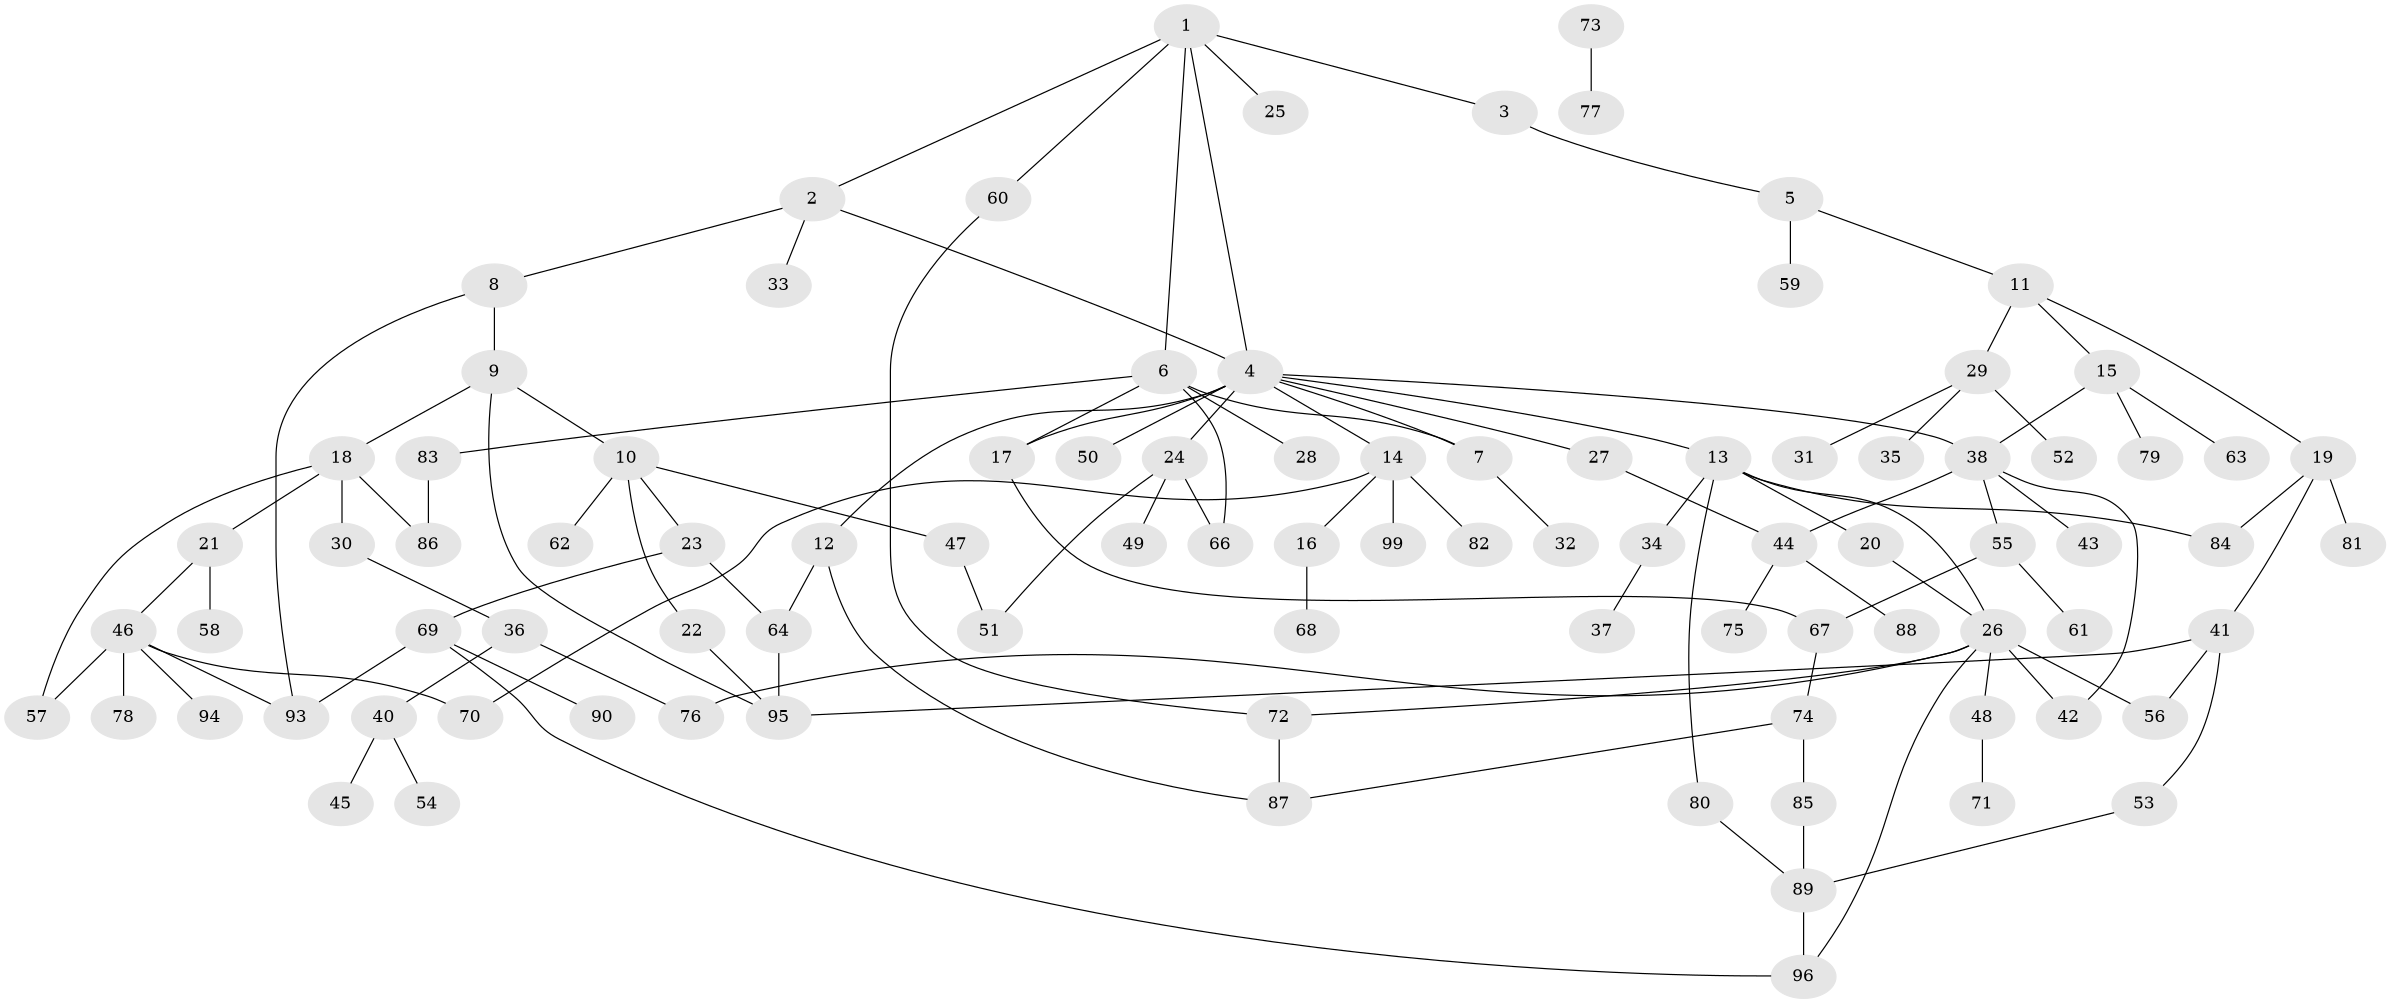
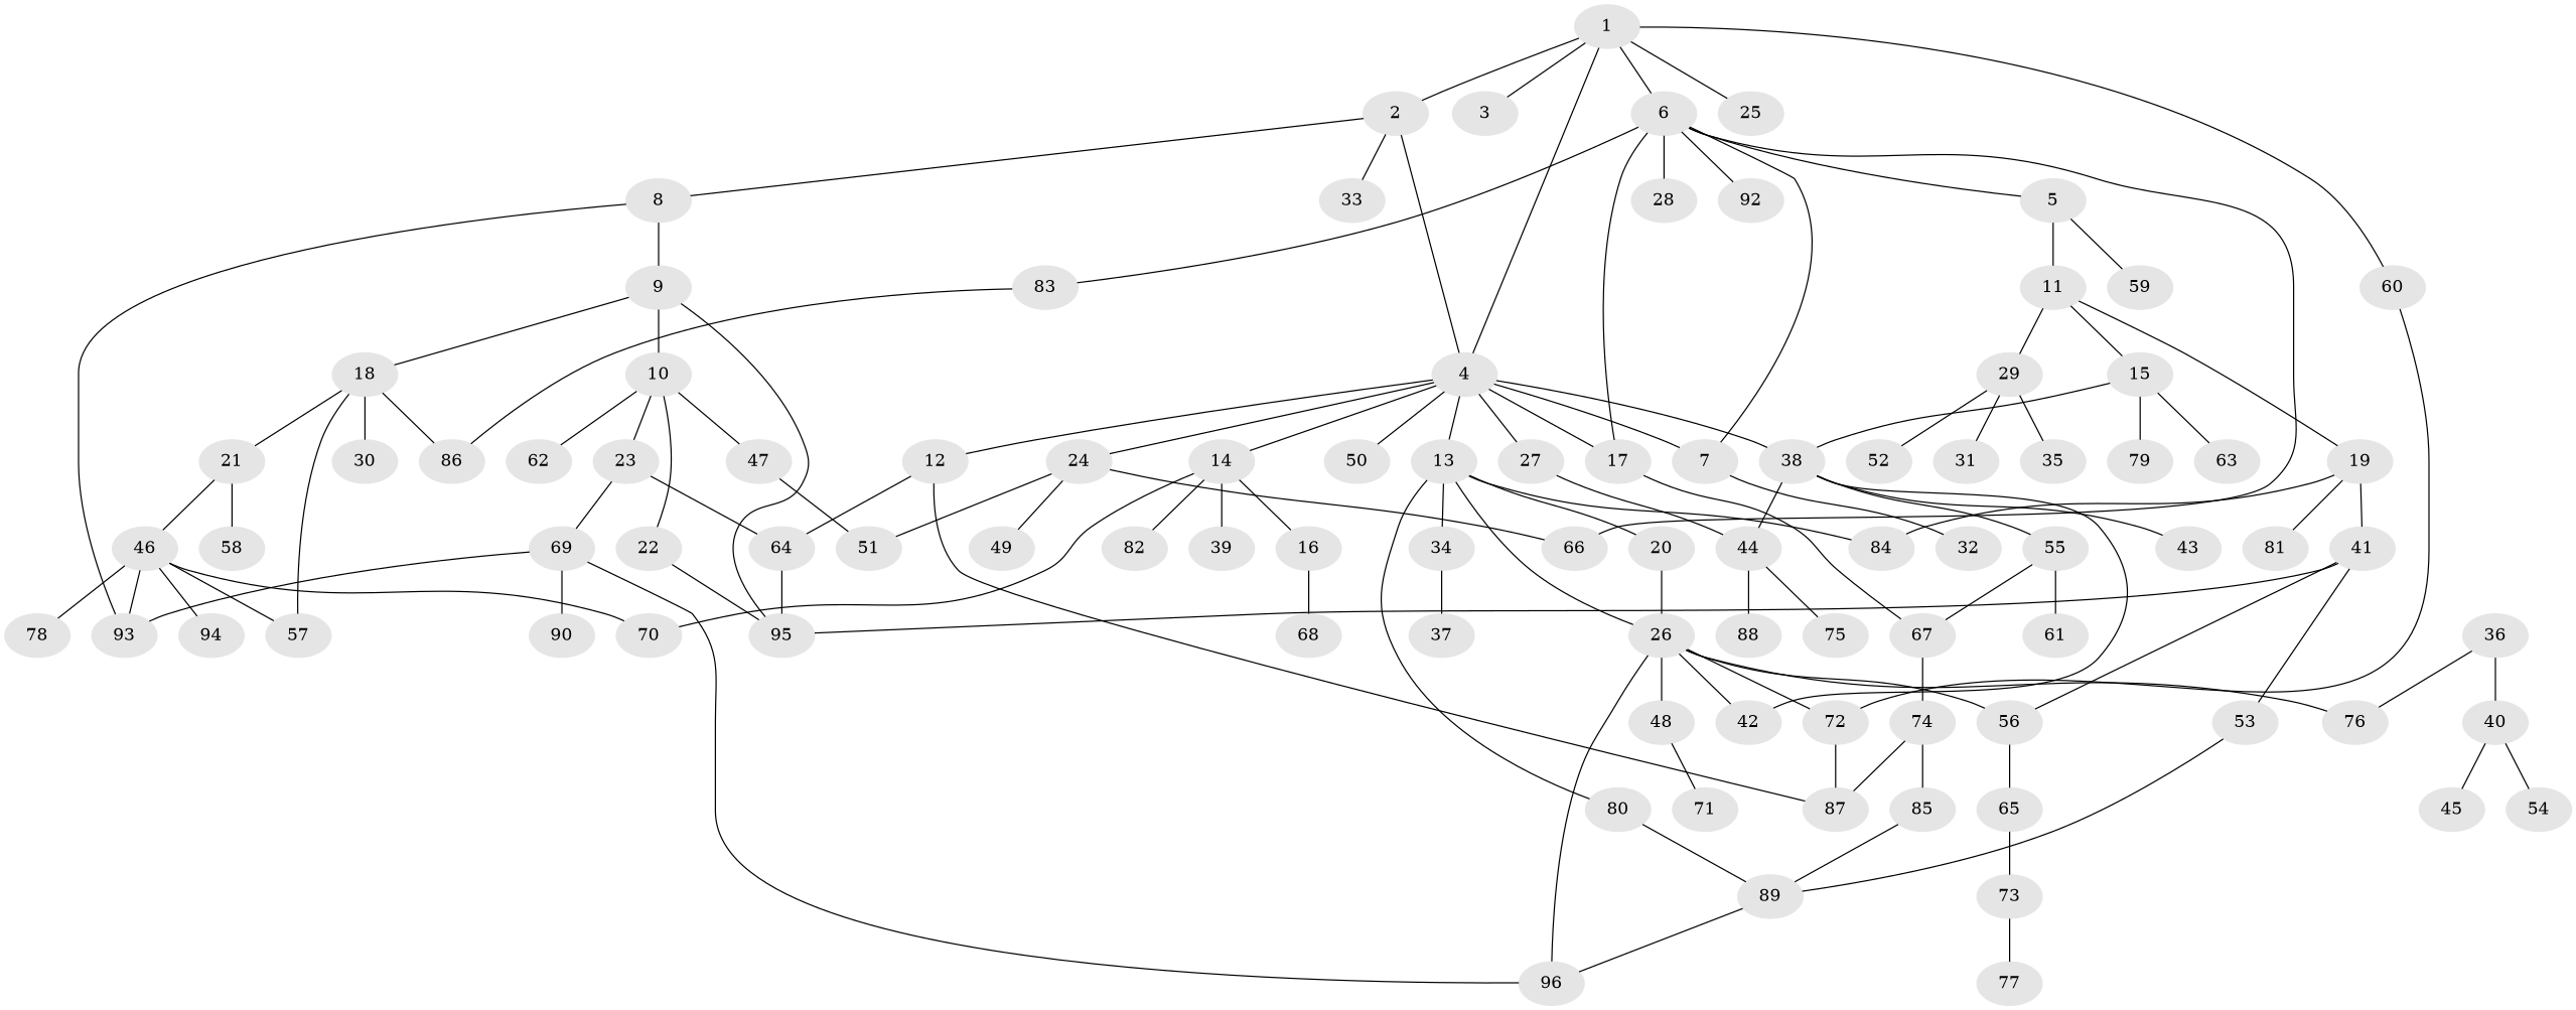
  graph {
    node [color=gray90 style=filled]
    1
    2
    3
    4
    6
    25
    60
    8
    33
    5
    7
    12
    13
    14
    17
    24
    27
    38
    50
    28
    66
    83
+   92
    72
    9
    93
    11
    59
    32
    64
    87
    20
    26
    34
    80
    84
    16
-   39 [label=99]
+   39
    70
    82
    67
    49
    51
    44
    42
    43
    55
    15
    19
    29
    86
    10
    18
    95
    22
    23
    47
    62
    21
    30
    57
    69
    63
    79
    41
    81
    31
    35
    52
    48
    56
    76
    96
    37
    89
    68
    74
    46
    58
    36
    53
    78
    94
    71
+   65
    75
    88
    40
    45
    54
    61
    90
    73
    77
    85
    1 -- 2
    1 -- 3
    1 -- 4
    1 -- 6
    1 -- 25
    1 -- 60
    2 -- 4
    2 -- 8
    2 -- 33
-   3 -- 5
+   6 -- 5
    4 -- 7
    4 -- 12
    4 -- 13
    4 -- 14
    4 -- 17
    4 -- 24
    4 -- 27
    4 -- 38
    4 -- 50
    6 -- 7
    6 -- 17
    6 -- 28
    6 -- 66
    6 -- 83
+   6 -- 92
    60 -- 72
    8 -- 9
    8 -- 93
    5 -- 11
    5 -- 59
    7 -- 32
    12 -- 64
    12 -- 87
    13 -- 20
    13 -- 26
    13 -- 34
    13 -- 80
    13 -- 84
    14 -- 16
    14 -- 39
    14 -- 70
    14 -- 82
    17 -- 67
    24 -- 66
    24 -- 49
    24 -- 51
    27 -- 44
    38 -- 44
    38 -- 42
    38 -- 43
    38 -- 55
    83 -- 86
    72 -- 87
    9 -- 10
    9 -- 18
    9 -- 95
    11 -- 15
    11 -- 19
    11 -- 29
    64 -- 95
    20 -- 26
    26 -- 72
    26 -- 42
    26 -- 48
    26 -- 56
    26 -- 76
    26 -- 96
    34 -- 37
    80 -- 89
    16 -- 68
    67 -- 74
    44 -- 75
    44 -- 88
    55 -- 67
    55 -- 61
    15 -- 38
    15 -- 63
    15 -- 79
    19 -- 84
    19 -- 41
    19 -- 81
    29 -- 31
    29 -- 35
    29 -- 52
    10 -- 22
    10 -- 23
    10 -- 47
    10 -- 62
    18 -- 86
    18 -- 21
    18 -- 30
    18 -- 57
    22 -- 95
    23 -- 64
    23 -- 69
    47 -- 51
    21 -- 46
    21 -- 58
-   30 -- 36
    69 -- 93
    69 -- 96
    69 -- 90
    41 -- 95
    41 -- 56
    41 -- 53
    48 -- 71
+   56 -- 65
    89 -- 96
    74 -- 87
    74 -- 85
    46 -- 93
    46 -- 70
    46 -- 57
    46 -- 78
    46 -- 94
    36 -- 76
    36 -- 40
    53 -- 89
+   65 -- 73
    40 -- 45
    40 -- 54
    73 -- 77
    85 -- 89
  }
